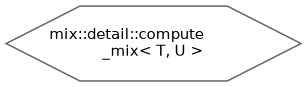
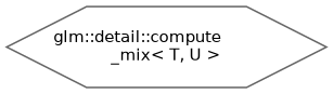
  digraph {
    rankdir=TB
-   n1 [color=gray40 fillcolor=white fontname=Helvetica fontsize=10 height=0.2 label="mix::detail::compute\l_mix\< T, U \>" shape=hexagon style=filled width=0.4]
+   n1 [color=gray40 fillcolor=white fontname=Helvetica fontsize=10 height=0.2 label="glm::detail::compute\l_mix\< T, U \>" shape=hexagon style=filled width=0.4]
  }
